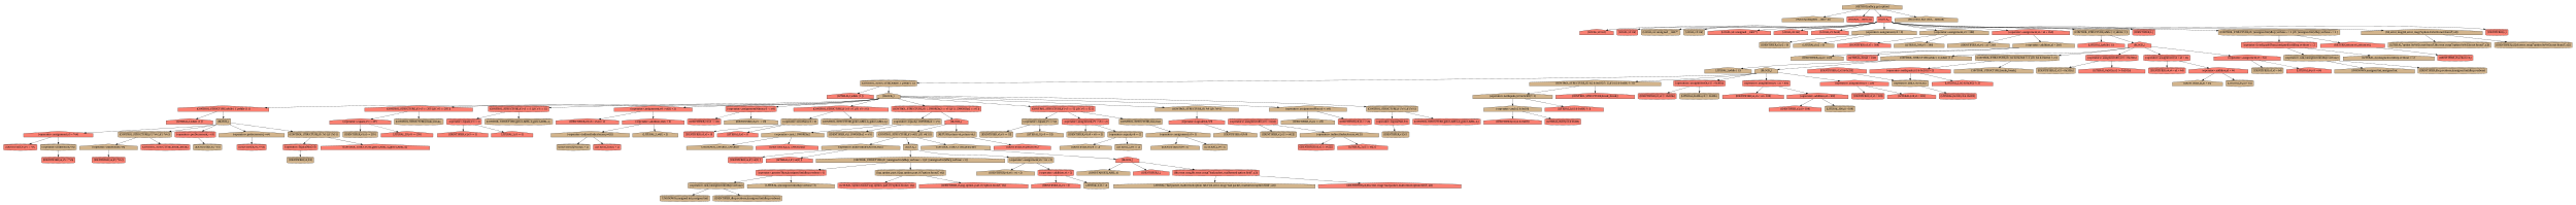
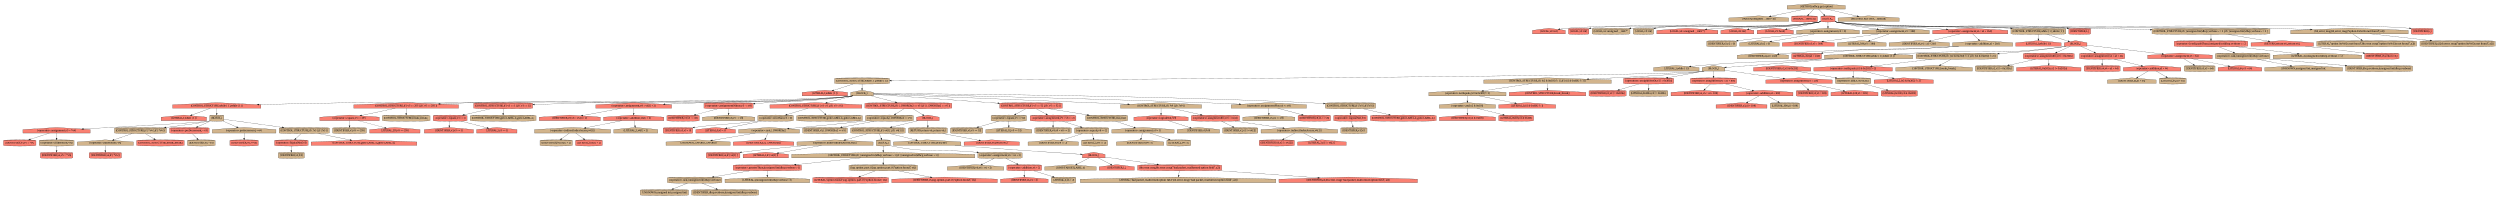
  digraph {
    fontname=Merriweather
    node [fillcolor=tan fontname=Merriweather shape=house style=filled]
    edge [fontname=Merriweather]
    n1 [label="(METHOD,udhcp_get_option)"]
    n2 [label="(PARAM,unsigned __int8 *a1)"]
    n3 [fillcolor=salmon label="(PARAM,__int64 a2)" shape=cylinder]
    n4 [fillcolor=salmon label="(BLOCK,,)" shape=cylinder]
    n5 [label="(METHOD_RETURN,__fastcall)"]
    n6 [fillcolor=salmon label="(LOCAL,v2: int)"]
    n7 [fillcolor=salmon label="(LOCAL,v3: int)" shape=cylinder]
    n8 [label="(LOCAL,v4: unsigned __int8 *)" shape=cylinder]
    n9 [label="(LOCAL,v5: int)" shape=cylinder]
    n10 [fillcolor=salmon label="(LOCAL,v6: unsigned __int8 *)"]
    n11 [fillcolor=salmon label="(LOCAL,v8: int)"]
    n12 [fillcolor=salmon label="(LOCAL,v9: bool)"]
    n13 [label="(<operator>.assignment,v2 = 0)"]
    n14 [label="(<operator>.assignment,v3 = 388)"]
    n15 [fillcolor=salmon label="(<operator>.assignment,v4 = a1 + 240)"]
    n16 [label="(CONTROL_STRUCTURE,while ( 1 ),while ( 1 ))" shape=cylinder]
    n17 [fillcolor=salmon label="(IDENTIFIER,L,)" shape=cylinder]
    n18 [label="(CONTROL_STRUCTURE,if ( (unsigned int)dhcp_verbose <= 2 ),if ( (unsigned int)dhcp_verbose <= 2 ))" shape=cylinder]
    n19 [label="(bb_error_msg,bb_error_msg(\"option 0x%02x not found\", a2))"]
    n20 [fillcolor=salmon label="(IDENTIFIER,L,)" shape=cylinder]
    n21 [label="(IDENTIFIER,v2,v2 = 0)" shape=cylinder]
    n22 [label="(LITERAL,0,v2 = 0)"]
    n23 [fillcolor=salmon label="(IDENTIFIER,v3,v3 = 388)"]
    n24 [label="(LITERAL,388,v3 = 388)"]
    n25 [label="(IDENTIFIER,v4,v4 = a1 + 240)"]
    n26 [label="(<operator>.addition,a1 + 240)"]
    n27 [fillcolor=salmon label="(LITERAL,1,while ( 1 ))"]
    n28 [fillcolor=salmon label="(BLOCK,,)"]
    n29 [fillcolor=salmon label="(<operator>.lessEqualsThan,(unsigned int)dhcp_verbose <= 2)" shape=cylinder]
    n30 [fillcolor=salmon label="(RETURN,return v6;,return v6;)"]
    n31 [label="(LITERAL,\"option 0x%02x not found\",bb_error_msg(\"option 0x%02x not found\", a2))" shape=cylinder]
    n32 [label="(IDENTIFIER,a2,bb_error_msg(\"option 0x%02x not found\", a2))" shape=cylinder]
    n33 [label="(IDENTIFIER,a1,a1 + 240)"]
    n34 [fillcolor=salmon label="(LITERAL,240,a1 + 240)" shape=cylinder]
    n35 [label="(CONTROL_STRUCTURE,while ( 1 ),while ( 1 ))"]
    n36 [label="(CONTROL_STRUCTURE,if ( (v2 & 0x202) != 2 ),if ( (v2 & 0x202) != 2 ))" shape=cylinder]
    n37 [fillcolor=salmon label="(<operators>.assignmentOr,v2 |= 0x202u)" shape=cylinder]
    n38 [fillcolor=salmon label="(<operator>.assignment,v4 = a1 + 44)" shape=cylinder]
    n39 [fillcolor=salmon label="(<operator>.assignment,v3 = 64)"]
    n40 [label="(LITERAL,1,while ( 1 ))"]
    n41 [label="(BLOCK,,)"]
    n42 [fillcolor=salmon label="(<operator>.notEquals,(v2 & 0x202) != 2)"]
    n43 [label="(CONTROL_STRUCTURE,break;,break;)"]
    n44 [label="(IDENTIFIER,v2,v2 |= 0x202u)" shape=cylinder]
    n45 [fillcolor=salmon label="(LITERAL,0x202u,v2 |= 0x202u)"]
    n46 [fillcolor=salmon label="(IDENTIFIER,v4,v4 = a1 + 44)" shape=cylinder]
    n47 [fillcolor=salmon label="(<operator>.addition,a1 + 44)"]
    n48 [label="(IDENTIFIER,v3,v3 = 64)" shape=cylinder]
    n49 [fillcolor=salmon label="(LITERAL,64,v3 = 64)"]
    n50 [label="(CONTROL_STRUCTURE,while ( 1 ),while ( 1 ))" shape=cylinder]
    n51 [label="(CONTROL_STRUCTURE,if ( (v2 & 0x101) != 1 ),if ( (v2 & 0x101) != 1 ))"]
    n52 [fillcolor=salmon label="(<operators>.assignmentOr,v2 |= 0x101u)" shape=cylinder]
    n53 [fillcolor=salmon label="(<operator>.assignment,v4 = a1 + 108)" shape=cylinder]
    n54 [fillcolor=salmon label="(<operator>.assignment,v3 = 128)"]
    n55 [fillcolor=salmon label="(LITERAL,1,while ( 1 ))"]
    n56 [label="(BLOCK,,)"]
    n57 [label="(<operator>.notEquals,(v2 & 0x101) != 1)"]
    n58 [fillcolor=salmon label="(CONTROL_STRUCTURE,break;,break;)"]
    n59 [fillcolor=salmon label="(IDENTIFIER,v2,v2 |= 0x101u)" shape=cylinder]
    n60 [label="(LITERAL,0x101u,v2 |= 0x101u)" shape=cylinder]
    n61 [fillcolor=salmon label="(IDENTIFIER,v4,v4 = a1 + 108)"]
    n62 [fillcolor=salmon label="(<operator>.addition,a1 + 108)"]
    n63 [fillcolor=salmon label="(IDENTIFIER,v3,v3 = 128)" shape=cylinder]
    n64 [fillcolor=salmon label="(LITERAL,128,v3 = 128)"]
    n65 [fillcolor=salmon label="(CONTROL_STRUCTURE,while ( 1 ),while ( 1 ))"]
    n66 [fillcolor=salmon label="(CONTROL_STRUCTURE,if ( v5 == 255 ),if ( v5 == 255 ))"]
    n67 [fillcolor=salmon label="(CONTROL_STRUCTURE,if ( v3 == 1 ),if ( v3 == 1 ))" shape=cylinder]
    n68 [fillcolor=salmon label="(<operator>.assignment,v8 = v4[1] + 2)"]
    n69 [fillcolor=salmon label="(<operator>.assignmentMinus,v3 -= v8)" shape=cylinder]
    n70 [fillcolor=salmon label="(CONTROL_STRUCTURE,if ( v3 < 0 ),if ( v3 < 0 ))"]
    n71 [fillcolor=salmon label="(CONTROL_STRUCTURE,if ( (_DWORD)a2 == v5 ),if ( (_DWORD)a2 == v5 ))" shape=cylinder]
    n72 [fillcolor=salmon label="(CONTROL_STRUCTURE,if ( v5 == 52 ),if ( v5 == 52 ))" shape=cylinder]
    n73 [label="(CONTROL_STRUCTURE,if ( !v9 ),if ( !v9 ))"]
    n74 [label="(<operator>.assignmentPlus,v4 += v8)"]
    n75 [label="(CONTROL_STRUCTURE,if ( !v3 ),if ( !v3 ))" shape=cylinder]
    n76 [fillcolor=salmon label="(LITERAL,1,while ( 1 ))"]
    n77 [label="(BLOCK,,)" shape=cylinder]
    n78 [fillcolor=salmon label="(<operator>.equals,v5 == 255)"]
    n79 [label="(CONTROL_STRUCTURE,break;,break;)" shape=cylinder]
    n80 [fillcolor=salmon label="(<operator>.equals,v3 == 1)" shape=cylinder]
    n81 [label="(CONTROL_STRUCTURE,goto LABEL_4;,goto LABEL_4;)" shape=cylinder]
    n82 [fillcolor=salmon label="(IDENTIFIER,v8,v8 = v4[1] + 2)"]
    n83 [fillcolor=salmon label="(<operator>.addition,v4[1] + 2)"]
    n84 [fillcolor=salmon label="(IDENTIFIER,v3,v3 -= v8)" shape=cylinder]
    n85 [label="(IDENTIFIER,v8,v3 -= v8)"]
    n86 [label="(<operator>.lessThan,v3 < 0)" shape=cylinder]
    n87 [label="(CONTROL_STRUCTURE,goto LABEL_4;,goto LABEL_4;)" shape=cylinder]
    n88 [label="(<operator>.equals,(_DWORD)a2 == v5)" shape=cylinder]
    n89 [fillcolor=salmon label="(BLOCK,,)"]
    n90 [label="(<operator>.equals,v5 == 52)" shape=cylinder]
    n91 [fillcolor=salmon label="(<operator>.assignment,v9 = v8 == 2)" shape=cylinder]
    n92 [label="(CONTROL_STRUCTURE,else,else)" shape=cylinder]
    n93 [fillcolor=salmon label="(<operator>.logicalNot,!v9)"]
    n94 [fillcolor=salmon label="(<operators>.assignmentOr,v2 |= v4[2])" shape=cylinder]
    n95 [label="(IDENTIFIER,v4,v4 += v8)"]
    n96 [fillcolor=salmon label="(IDENTIFIER,v8,v4 += v8)" shape=cylinder]
    n97 [fillcolor=salmon label="(<operator>.logicalNot,!v3)" shape=cylinder]
    n98 [fillcolor=salmon label="(CONTROL_STRUCTURE,goto LABEL_4;,goto LABEL_4;)" shape=cylinder]
    n99 [fillcolor=salmon label="(<operator>.assignment,v5 = *v4)"]
    n100 [label="(CONTROL_STRUCTURE,if ( *v4 ),if ( *v4 ))" shape=cylinder]
    n101 [fillcolor=salmon label="(<operator>.preDecrement,--v3)" shape=cylinder]
    n102 [label="(<operator>.preIncrement,++v4)"]
    n103 [label="(CONTROL_STRUCTURE,if ( !v3 ),if ( !v3 ))" shape=cylinder]
    n104 [fillcolor=salmon label="(IDENTIFIER,v5,v5 = *v4)" shape=cylinder]
    n105 [label="(<operator>.indirection,*v4)" shape=cylinder]
    n106 [label="(<operator>.indirection,*v4)"]
    n107 [fillcolor=salmon label="(CONTROL_STRUCTURE,break;,break;)" shape=cylinder]
    n108 [label="(IDENTIFIER,v3,--v3)" shape=cylinder]
    n109 [fillcolor=salmon label="(IDENTIFIER,v4,++v4)" shape=cylinder]
    n110 [fillcolor=salmon label="(<operator>.logicalNot,!v3)" shape=cylinder]
    n111 [fillcolor=salmon label="(CONTROL_STRUCTURE,goto LABEL_4;,goto LABEL_4;)"]
    n112 [fillcolor=salmon label="(IDENTIFIER,v4,v5 = *v4)" shape=cylinder]
    n113 [fillcolor=salmon label="(IDENTIFIER,v4,if ( *v4 ))" shape=cylinder]
    n114 [label="(IDENTIFIER,v3,!v3)" shape=cylinder]
-   n115 [label="(IDENTIFIER,v5,v1 == 255)" shape=cylinder]
+   n115 [label="(IDENTIFIER,v5,v5 == 255)" shape=cylinder]
    n116 [fillcolor=salmon label="(LITERAL,255,v5 == 255)"]
    n117 [fillcolor=salmon label="(IDENTIFIER,v3,v3 == 1)"]
    n118 [fillcolor=salmon label="(LITERAL,1,v3 == 1)"]
    n119 [label="(<operator>.indirectIndexAccess,v4[1])"]
    n120 [label="(LITERAL,2,v4[1] + 2)"]
    n121 [label="(IDENTIFIER,v4,v4[1] + 2)" shape=cylinder]
    n122 [fillcolor=salmon label="(LITERAL,1,v4[1] + 2)" shape=cylinder]
    n123 [fillcolor=salmon label="(IDENTIFIER,v3,v3 < 0)" shape=cylinder]
    n124 [fillcolor=salmon label="(LITERAL,0,v3 < 0)"]
    n125 [label="(<operator>.cast,(_DWORD)a2)"]
    n126 [label="(IDENTIFIER,v5,(_DWORD)a2 == v5)" shape=cylinder]
    n127 [label="(CONTROL_STRUCTURE,if ( v4[1] ),if ( v4[1] ))" shape=cylinder]
    n128 [label="(RETURN,return v6;,return v6;)" shape=cylinder]
    n129 [label="(UNKNOWN,_DWORD,_DWORD)"]
    n130 [fillcolor=salmon label="(IDENTIFIER,a2,(_DWORD)a2)"]
    n131 [label="(<operator>.indirectIndexAccess,v4[1])"]
    n132 [label="(BLOCK,,)" shape=cylinder]
    n133 [label="(CONTROL_STRUCTURE,else,else)"]
    n134 [fillcolor=salmon label="(IDENTIFIER,v6,return v6;)"]
    n135 [fillcolor=salmon label="(IDENTIFIER,v4,if ( v4[1] ))" shape=cylinder]
    n136 [fillcolor=salmon label="(LITERAL,1,if ( v4[1] ))"]
    n137 [label="(CONTROL_STRUCTURE,if ( (unsigned int)dhcp_verbose > 1 ),if ( (unsigned int)dhcp_verbose > 1 ))"]
    n138 [label="(<operator>.assignment,v6 = v4 + 2)" shape=cylinder]
    n139 [fillcolor=salmon label="(BLOCK,,)"]
    n140 [fillcolor=salmon label="(<operator>.greaterThan,(unsigned int)dhcp_verbose > 1)" shape=cylinder]
    n141 [label="(log_option_part_0,log_option_part_0(\"option found\", v4))" shape=cylinder]
    n142 [label="(IDENTIFIER,v6,v6 = v4 + 2)"]
    n143 [fillcolor=salmon label="(<operator>.addition,v4 + 2)" shape=cylinder]
    n144 [label="(<operator>.cast,(unsigned int)dhcp_verbose)" shape=cylinder]
    n145 [label="(LITERAL,1,(unsigned int)dhcp_verbose > 1)"]
    n146 [fillcolor=salmon label="(LITERAL,\"option found\",log_option_part_0(\"option found\", v4))" shape=cylinder]
    n147 [fillcolor=salmon label="(IDENTIFIER,v4,log_option_part_0(\"option found\", v4))"]
    n148 [label="(UNKNOWN,unsigned int,unsigned int)" shape=cylinder]
    n149 [label="(IDENTIFIER,dhcp_verbose,(unsigned int)dhcp_verbose)" shape=cylinder]
    n150 [fillcolor=salmon label="(IDENTIFIER,v4,v4 + 2)"]
    n151 [label="(LITERAL,2,v4 + 2)" shape=cylinder]
    n152 [label="(JUMP_TARGET,LABEL_4)"]
    n153 [fillcolor=salmon label="(IDENTIFIER,L,)"]
    n154 [fillcolor=salmon label="(bb_error_msg,bb_error_msg(\"bad packet, malformed option field\", a2))" shape=cylinder]
    n155 [label="(LITERAL,\"bad packet, malformed option field\",bb_error_msg(\"bad packet, malformed option field\", a2))"]
    n156 [fillcolor=salmon label="(IDENTIFIER,a2,bb_error_msg(\"bad packet, malformed option field\", a2))"]
    n157 [label="(IDENTIFIER,v5,v5 == 52)" shape=cylinder]
    n158 [label="(LITERAL,52,v5 == 52)"]
    n159 [label="(IDENTIFIER,v9,v9 = v8 == 2)" shape=cylinder]
    n160 [label="(<operator>.equals,v8 == 2)" shape=cylinder]
    n161 [label="(<operator>.assignment,v9 = 1)"]
    n162 [label="(IDENTIFIER,v8,v8 == 2)"]
    n163 [label="(LITERAL,2,v8 == 2)" shape=cylinder]
    n164 [label="(IDENTIFIER,v9,v9 = 1)"]
    n165 [label="(LITERAL,1,v9 = 1)" shape=cylinder]
    n166 [label="(IDENTIFIER,v9,!v9)"]
    n167 [label="(IDENTIFIER,v2,v2 |= v4[2])" shape=cylinder]
    n168 [label="(<operator>.indirectIndexAccess,v4[2])"]
    n169 [fillcolor=salmon label="(IDENTIFIER,v4,v2 |= v4[2])" shape=cylinder]
    n170 [fillcolor=salmon label="(LITERAL,2,v2 |= v4[2])"]
    n171 [label="(IDENTIFIER,v3,!v3)" shape=cylinder]
    n172 [label="(<operator>.and,v2 & 0x101)"]
    n173 [fillcolor=salmon label="(LITERAL,1,(v2 & 0x101) != 1)"]
    n174 [fillcolor=salmon label="(IDENTIFIER,v2,v2 & 0x101)"]
    n175 [fillcolor=salmon label="(LITERAL,0x101,v2 & 0x101)" shape=cylinder]
    n176 [fillcolor=salmon label="(IDENTIFIER,a3,a1 + 108)"]
    n177 [label="(LITERAL,108,a1 + 108)" shape=cylinder]
    n178 [label="(<operator>.and,v2 & 0x202)" shape=cylinder]
    n179 [fillcolor=salmon label="(LITERAL,2,(v2 & 0x202) != 2)"]
    n180 [fillcolor=salmon label="(LITERAL,0x202,v2 & 0x202)" shape=cylinder]
    n181 [fillcolor=salmon label="(IDENTIFIER,v2,v2 & 0x202)"]
    n182 [label="(IDENTIFIER,a1,a1 + 44)"]
    n183 [label="(LITERAL,44,a1 + 44)" shape=cylinder]
    n184 [label="(<operator>.cast,(unsigned int)dhcp_verbose)" shape=cylinder]
    n185 [label="(LITERAL,2,(unsigned int)dhcp_verbose <= 2)"]
    n186 [fillcolor=salmon label="(IDENTIFIER,v6,return v6;)" shape=cylinder]
    n187 [label="(UNKNOWN,unsigned int,unsigned int)"]
    n188 [label="(IDENTIFIER,dhcp_verbose,(unsigned int)dhcp_verbose)" shape=cylinder]
    n1 -> n2
    n1 -> n3
    n1 -> n4
    n1 -> n5
    n4 -> n6
    n4 -> n7
    n4 -> n8
    n4 -> n9
    n4 -> n10
    n4 -> n11
    n4 -> n12
    n4 -> n13
    n4 -> n14
    n4 -> n15
    n4 -> n16
    n4 -> n17
    n4 -> n18
    n4 -> n19
    n4 -> n20
    n13 -> n21
    n13 -> n22
    n14 -> n23
    n14 -> n24
    n15 -> n25
    n15 -> n26
    n16 -> n27
    n16 -> n28
    n18 -> n29
    n18 -> n30
    n19 -> n31
    n19 -> n32
    n26 -> n33
    n26 -> n34
    n28 -> n35
    n28 -> n36
    n28 -> n37
    n28 -> n38
    n28 -> n39
    n29 -> n184
    n29 -> n185
    n30 -> n186
    n35 -> n40
    n35 -> n41
    n36 -> n42
    n36 -> n43
    n37 -> n44
    n37 -> n45
    n38 -> n46
    n38 -> n47
    n39 -> n48
    n39 -> n49
    n41 -> n50
    n41 -> n51
    n41 -> n52
    n41 -> n53
    n41 -> n54
    n42 -> n178
    n42 -> n179
    n47 -> n182
    n47 -> n183
    n50 -> n55
    n50 -> n56
    n51 -> n57
    n51 -> n58
    n52 -> n59
    n52 -> n60
    n53 -> n61
    n53 -> n62
    n54 -> n63
    n54 -> n64
    n56 -> n65
    n56 -> n66
    n56 -> n67
    n56 -> n68
    n56 -> n69
    n56 -> n70
    n56 -> n71
    n56 -> n72
    n56 -> n73
    n56 -> n74
    n56 -> n75
    n57 -> n172
    n57 -> n173
    n62 -> n176
    n62 -> n177
    n65 -> n76
    n65 -> n77
    n66 -> n78
    n66 -> n79
    n67 -> n80
    n67 -> n81
    n68 -> n82
    n68 -> n83
    n69 -> n84
    n69 -> n85
    n70 -> n86
    n70 -> n87
    n71 -> n88
    n71 -> n89
    n72 -> n90
    n72 -> n91
    n72 -> n92
    n73 -> n93
+   n73 -> n94
    n74 -> n95
    n74 -> n96
    n75 -> n97
    n75 -> n98
    n77 -> n99
    n77 -> n100
    n77 -> n101
    n77 -> n102
    n77 -> n103
    n78 -> n115
    n78 -> n116
    n80 -> n117
    n80 -> n118
    n83 -> n119
    n83 -> n120
    n86 -> n123
    n86 -> n124
    n88 -> n125
    n88 -> n126
    n89 -> n127
    n89 -> n128
    n90 -> n157
    n90 -> n158
    n91 -> n159
    n91 -> n160
    n92 -> n161
    n93 -> n166
    n94 -> n167
    n94 -> n168
    n97 -> n171
    n99 -> n104
    n99 -> n105
    n100 -> n106
    n100 -> n107
    n101 -> n108
    n102 -> n109
    n103 -> n110
    n103 -> n111
    n105 -> n112
    n106 -> n113
    n110 -> n114
    n119 -> n121
    n119 -> n122
    n125 -> n129
    n125 -> n130
    n127 -> n131
    n127 -> n132
    n127 -> n133
    n128 -> n134
    n131 -> n135
    n131 -> n136
    n132 -> n137
    n132 -> n138
    n133 -> n139
    n137 -> n140
    n137 -> n141
    n138 -> n142
    n138 -> n143
    n139 -> n152
    n139 -> n153
    n139 -> n154
    n140 -> n144
    n140 -> n145
    n141 -> n146
    n141 -> n147
    n143 -> n150
    n143 -> n151
    n144 -> n148
    n144 -> n149
    n154 -> n155
    n154 -> n156
    n160 -> n162
    n160 -> n163
    n161 -> n164
    n161 -> n165
    n168 -> n169
    n168 -> n170
    n172 -> n174
    n172 -> n175
    n178 -> n180
    n181 -> n178
    n184 -> n187
    n184 -> n188
  }
